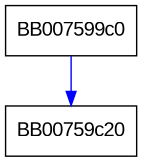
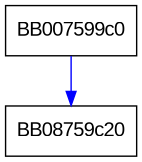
  digraph {
    splines=ortho
    fontname="Liberation Sans"
    node [shape=box fontname="Liberation Sans"]
    BB007599c0
-   BB00759c20
+   BB00759c20 [label=BB08759c20]
    BB007599c0 -> BB00759c20 [color=blue fontname="Liberation Sans"]
  }
